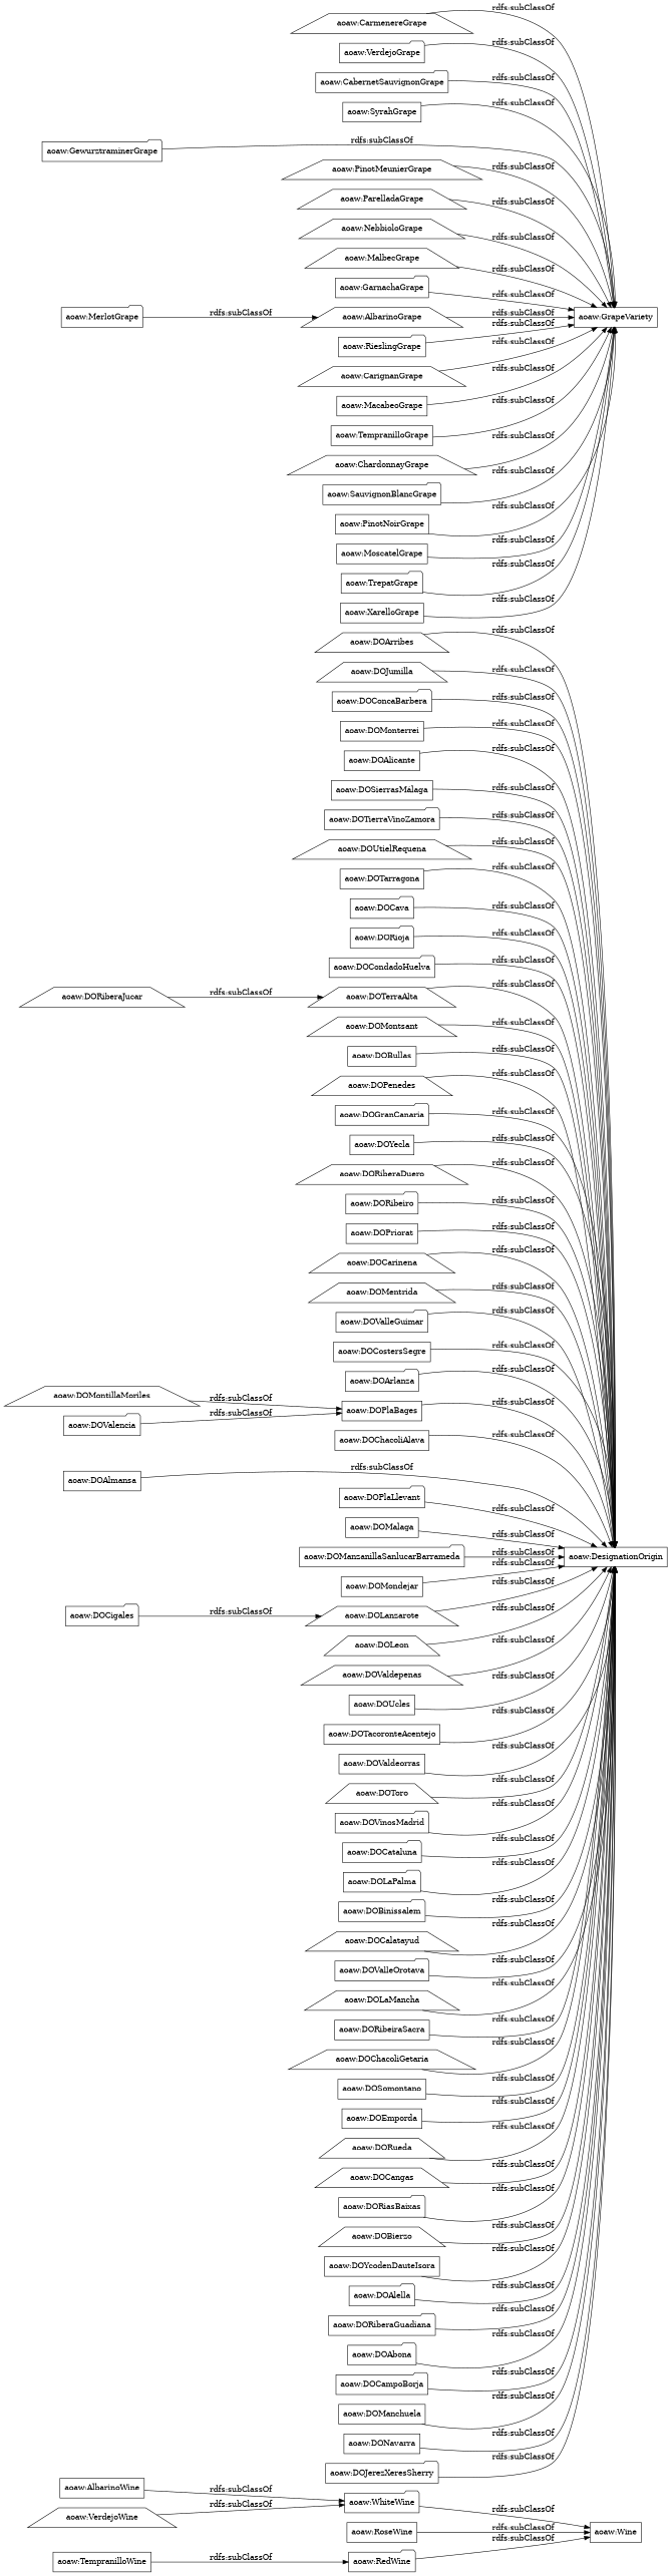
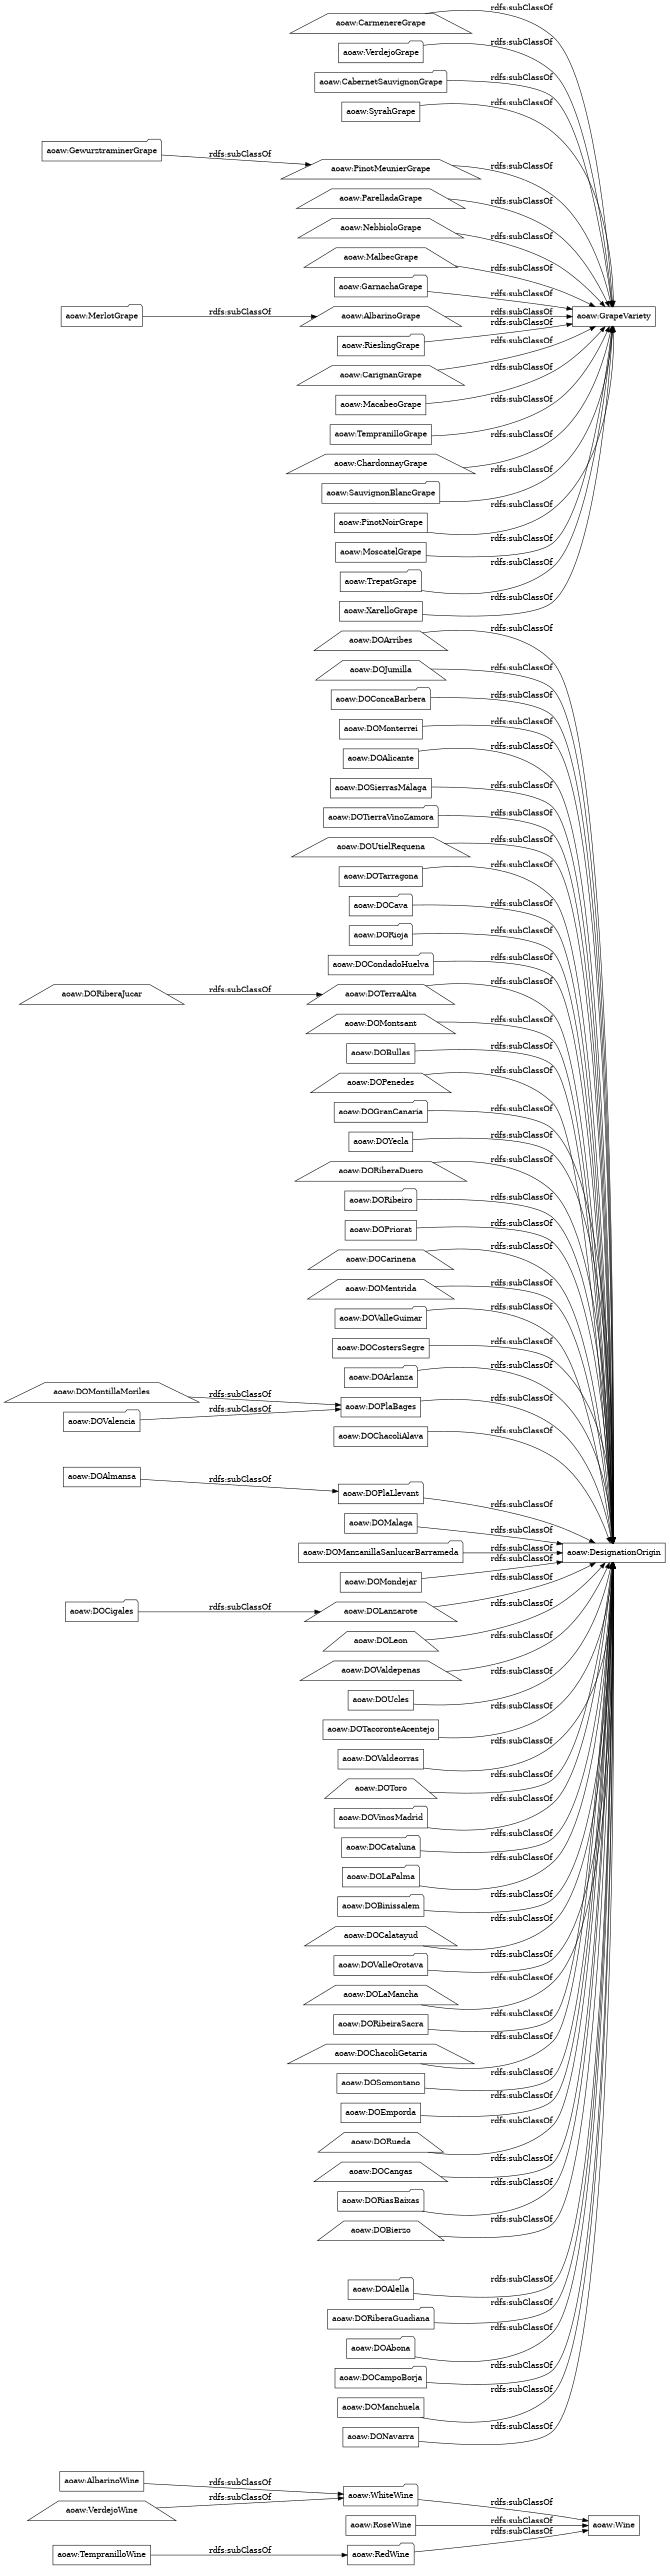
  digraph {
    rankdir=LR
    node [color=black shape=folder]
    "aoaw:RedWine"
    "aoaw:TempranilloWine" [shape=box]
    "aoaw:Wine" [shape=box]
    "aoaw:DOArribes" [shape=trapezium]
    "aoaw:DesignationOrigin" [shape=box]
    "aoaw:DOJumilla" [shape=trapezium]
    "aoaw:DOConcaBarbera"
    "aoaw:CarmenereGrape" [shape=trapezium]
    "aoaw:GrapeVariety" [shape=box]
    "aoaw:DOMonterrei" [shape=box]
    "aoaw:VerdejoGrape"
    "aoaw:DOAlicante" [shape=box]
    "aoaw:DOSierrasMálaga" [shape=box]
    "aoaw:CabernetSauvignonGrape"
    "aoaw:SyrahGrape" [shape=box]
    "aoaw:DOTierraVinoZamora"
    "aoaw:DOUtielRequena" [shape=trapezium]
    "aoaw:DOTarragona" [shape=box]
    "aoaw:DOCava"
    "aoaw:DORioja"
    "aoaw:DOCondadoHuelva"
    "aoaw:DORiberaJucar" [shape=trapezium]
    "aoaw:DOTerraAlta" [shape=trapezium]
    "aoaw:DOMontsant" [shape=trapezium]
    "aoaw:DOBullas" [shape=box]
    "aoaw:GewurztraminerGrape"
    "aoaw:DOPenedes" [shape=trapezium]
    "aoaw:DOGranCanaria"
    "aoaw:ParelladaGrape" [shape=trapezium]
    "aoaw:DOYecla" [shape=box]
    "aoaw:DORiberaDuero" [shape=trapezium]
    "aoaw:DORibeiro"
    "aoaw:DOPriorat" [shape=box]
    "aoaw:NebbioloGrape" [shape=trapezium]
    "aoaw:MalbecGrape" [shape=trapezium]
    "aoaw:GarnachaGrape"
    "aoaw:DOCarinena" [shape=trapezium]
    "aoaw:DOMentrida" [shape=trapezium]
    "aoaw:DOValleGuimar"
    "aoaw:DOCostersSegre" [shape=box]
    "aoaw:WhiteWine"
    "aoaw:DOArlanza"
    "aoaw:AlbarinoGrape" [shape=trapezium]
    "aoaw:DOMontillaMoriles" [shape=trapezium]
    "aoaw:DOPlaBages" [shape=box]
    "aoaw:DOChacoliAlava" [shape=box]
    "aoaw:DOAlmansa" [shape=box]
    "aoaw:RieslingGrape"
    "aoaw:DOMalaga" [shape=box]
    "aoaw:DOPlaLlevant"
    "aoaw:DOManzanillaSanlucarBarrameda"
    "aoaw:PinotMeunierGrape" [shape=trapezium]
    "aoaw:CarignanGrape" [shape=trapezium]
    "aoaw:DOMondejar" [shape=box]
    "aoaw:DOLanzarote" [shape=trapezium]
    "aoaw:DOLeon" [shape=trapezium]
    "aoaw:DOValdepenas" [shape=trapezium]
    "aoaw:DOUcles" [shape=box]
    "aoaw:DOTacoronteAcentejo" [shape=box]
    "aoaw:DOValdeorras" [shape=box]
    "aoaw:DOToro" [shape=trapezium]
    "aoaw:AlbarinoWine" [shape=box]
    "aoaw:RoseWine" [shape=box]
    "aoaw:MacabeoGrape" [shape=box]
    "aoaw:DOVinosMadrid"
    "aoaw:DOCataluna"
    "aoaw:DOLaPalma"
    "aoaw:TempranilloGrape" [shape=box]
    "aoaw:ChardonnayGrape" [shape=trapezium]
    "aoaw:DOBinissalem"
    "aoaw:DOCalatayud" [shape=trapezium]
    "aoaw:DOValleOrotava"
    "aoaw:DOLaMancha" [shape=trapezium]
    "aoaw:SauvignonBlancGrape"
    "aoaw:PinotNoirGrape" [shape=box]
    "aoaw:DORibeiraSacra" [shape=box]
    "aoaw:DOChacoliGetaria" [shape=trapezium]
    "aoaw:DOSomontano" [shape=box]
    "aoaw:DOEmporda" [shape=box]
    "aoaw:DORueda" [shape=trapezium]
    "aoaw:DOCangas" [shape=trapezium]
    "aoaw:DORiasBaixas"
    "aoaw:DOCigales"
    "aoaw:MoscatelGrape" [shape=box]
    "aoaw:MerlotGrape"
    "aoaw:DOBierzo" [shape=trapezium]
-   "aoaw:DOYcodenDauteIsora" [shape=box]
    "aoaw:TrepatGrape"
    "aoaw:XarelloGrape" [shape=box]
    "aoaw:DOAlella"
    "aoaw:DOValencia"
    "aoaw:DORiberaGuadiana"
    "aoaw:DOAbona"
    "aoaw:DOCampoBorja"
    "aoaw:DOManchuela" [shape=box]
    "aoaw:DONavarra" [shape=box]
-   "aoaw:DOJerezXeresSherry"
    "aoaw:VerdejoWine" [shape=trapezium]
    "aoaw:RedWine" -> "aoaw:Wine" [label="rdfs:subClassOf"]
    "aoaw:TempranilloWine" -> "aoaw:RedWine" [label="rdfs:subClassOf"]
    "aoaw:DOArribes" -> "aoaw:DesignationOrigin" [label="rdfs:subClassOf"]
    "aoaw:DOJumilla" -> "aoaw:DesignationOrigin" [label="rdfs:subClassOf"]
    "aoaw:DOConcaBarbera" -> "aoaw:DesignationOrigin" [label="rdfs:subClassOf"]
    "aoaw:CarmenereGrape" -> "aoaw:GrapeVariety" [label="rdfs:subClassOf"]
    "aoaw:DOMonterrei" -> "aoaw:DesignationOrigin" [label="rdfs:subClassOf"]
    "aoaw:VerdejoGrape" -> "aoaw:GrapeVariety" [label="rdfs:subClassOf"]
    "aoaw:DOAlicante" -> "aoaw:DesignationOrigin" [label="rdfs:subClassOf"]
    "aoaw:DOSierrasMálaga" -> "aoaw:DesignationOrigin" [label="rdfs:subClassOf"]
    "aoaw:CabernetSauvignonGrape" -> "aoaw:GrapeVariety" [label="rdfs:subClassOf"]
    "aoaw:SyrahGrape" -> "aoaw:GrapeVariety" [label="rdfs:subClassOf"]
    "aoaw:DOTierraVinoZamora" -> "aoaw:DesignationOrigin" [label="rdfs:subClassOf"]
    "aoaw:DOUtielRequena" -> "aoaw:DesignationOrigin" [label="rdfs:subClassOf"]
    "aoaw:DOTarragona" -> "aoaw:DesignationOrigin" [label="rdfs:subClassOf"]
    "aoaw:DOCava" -> "aoaw:DesignationOrigin" [label="rdfs:subClassOf"]
    "aoaw:DORioja" -> "aoaw:DesignationOrigin" [label="rdfs:subClassOf"]
    "aoaw:DOCondadoHuelva" -> "aoaw:DesignationOrigin" [label="rdfs:subClassOf"]
    "aoaw:DORiberaJucar" -> "aoaw:DOTerraAlta" [label="rdfs:subClassOf"]
    "aoaw:DOTerraAlta" -> "aoaw:DesignationOrigin" [label="rdfs:subClassOf"]
    "aoaw:DOMontsant" -> "aoaw:DesignationOrigin" [label="rdfs:subClassOf"]
    "aoaw:DOBullas" -> "aoaw:DesignationOrigin" [label="rdfs:subClassOf"]
-   "aoaw:GewurztraminerGrape" -> "aoaw:GrapeVariety" [label="rdfs:subClassOf"]
+   "aoaw:GewurztraminerGrape" -> "aoaw:PinotMeunierGrape" [label="rdfs:subClassOf"]
    "aoaw:DOPenedes" -> "aoaw:DesignationOrigin" [label="rdfs:subClassOf"]
    "aoaw:DOGranCanaria" -> "aoaw:DesignationOrigin" [label="rdfs:subClassOf"]
    "aoaw:ParelladaGrape" -> "aoaw:GrapeVariety" [label="rdfs:subClassOf"]
    "aoaw:DOYecla" -> "aoaw:DesignationOrigin" [label="rdfs:subClassOf"]
    "aoaw:DORiberaDuero" -> "aoaw:DesignationOrigin" [label="rdfs:subClassOf"]
    "aoaw:DORibeiro" -> "aoaw:DesignationOrigin" [label="rdfs:subClassOf"]
    "aoaw:DOPriorat" -> "aoaw:DesignationOrigin" [label="rdfs:subClassOf"]
    "aoaw:NebbioloGrape" -> "aoaw:GrapeVariety" [label="rdfs:subClassOf"]
    "aoaw:MalbecGrape" -> "aoaw:GrapeVariety" [label="rdfs:subClassOf"]
    "aoaw:GarnachaGrape" -> "aoaw:GrapeVariety" [label="rdfs:subClassOf"]
    "aoaw:DOCarinena" -> "aoaw:DesignationOrigin" [label="rdfs:subClassOf"]
    "aoaw:DOMentrida" -> "aoaw:DesignationOrigin" [label="rdfs:subClassOf"]
    "aoaw:DOValleGuimar" -> "aoaw:DesignationOrigin" [label="rdfs:subClassOf"]
    "aoaw:DOCostersSegre" -> "aoaw:DesignationOrigin" [label="rdfs:subClassOf"]
    "aoaw:WhiteWine" -> "aoaw:Wine" [label="rdfs:subClassOf"]
    "aoaw:DOArlanza" -> "aoaw:DesignationOrigin" [label="rdfs:subClassOf"]
    "aoaw:AlbarinoGrape" -> "aoaw:GrapeVariety" [label="rdfs:subClassOf"]
    "aoaw:DOMontillaMoriles" -> "aoaw:DOPlaBages" [label="rdfs:subClassOf"]
    "aoaw:DOPlaBages" -> "aoaw:DesignationOrigin" [label="rdfs:subClassOf"]
    "aoaw:DOChacoliAlava" -> "aoaw:DesignationOrigin" [label="rdfs:subClassOf"]
-   "aoaw:DOAlmansa" -> "aoaw:DesignationOrigin" [label="rdfs:subClassOf"]
+   "aoaw:DOAlmansa" -> "aoaw:DOPlaLlevant" [label="rdfs:subClassOf"]
    "aoaw:RieslingGrape" -> "aoaw:GrapeVariety" [label="rdfs:subClassOf"]
    "aoaw:DOMalaga" -> "aoaw:DesignationOrigin" [label="rdfs:subClassOf"]
    "aoaw:DOPlaLlevant" -> "aoaw:DesignationOrigin" [label="rdfs:subClassOf"]
    "aoaw:DOManzanillaSanlucarBarrameda" -> "aoaw:DesignationOrigin" [label="rdfs:subClassOf"]
    "aoaw:PinotMeunierGrape" -> "aoaw:GrapeVariety" [label="rdfs:subClassOf"]
    "aoaw:CarignanGrape" -> "aoaw:GrapeVariety" [label="rdfs:subClassOf"]
    "aoaw:DOMondejar" -> "aoaw:DesignationOrigin" [label="rdfs:subClassOf"]
    "aoaw:DOLanzarote" -> "aoaw:DesignationOrigin" [label="rdfs:subClassOf"]
    "aoaw:DOLeon" -> "aoaw:DesignationOrigin" [label="rdfs:subClassOf"]
    "aoaw:DOValdepenas" -> "aoaw:DesignationOrigin" [label="rdfs:subClassOf"]
    "aoaw:DOUcles" -> "aoaw:DesignationOrigin" [label="rdfs:subClassOf"]
    "aoaw:DOTacoronteAcentejo" -> "aoaw:DesignationOrigin" [label="rdfs:subClassOf"]
    "aoaw:DOValdeorras" -> "aoaw:DesignationOrigin" [label="rdfs:subClassOf"]
    "aoaw:DOToro" -> "aoaw:DesignationOrigin" [label="rdfs:subClassOf"]
    "aoaw:AlbarinoWine" -> "aoaw:WhiteWine" [label="rdfs:subClassOf"]
    "aoaw:RoseWine" -> "aoaw:Wine" [label="rdfs:subClassOf"]
    "aoaw:MacabeoGrape" -> "aoaw:GrapeVariety" [label="rdfs:subClassOf"]
    "aoaw:DOVinosMadrid" -> "aoaw:DesignationOrigin" [label="rdfs:subClassOf"]
    "aoaw:DOCataluna" -> "aoaw:DesignationOrigin" [label="rdfs:subClassOf"]
    "aoaw:DOLaPalma" -> "aoaw:DesignationOrigin" [label="rdfs:subClassOf"]
    "aoaw:TempranilloGrape" -> "aoaw:GrapeVariety" [label="rdfs:subClassOf"]
    "aoaw:ChardonnayGrape" -> "aoaw:GrapeVariety" [label="rdfs:subClassOf"]
    "aoaw:DOBinissalem" -> "aoaw:DesignationOrigin" [label="rdfs:subClassOf"]
    "aoaw:DOCalatayud" -> "aoaw:DesignationOrigin" [label="rdfs:subClassOf"]
    "aoaw:DOValleOrotava" -> "aoaw:DesignationOrigin" [label="rdfs:subClassOf"]
    "aoaw:DOLaMancha" -> "aoaw:DesignationOrigin" [label="rdfs:subClassOf"]
    "aoaw:SauvignonBlancGrape" -> "aoaw:GrapeVariety" [label="rdfs:subClassOf"]
    "aoaw:PinotNoirGrape" -> "aoaw:GrapeVariety" [label="rdfs:subClassOf"]
    "aoaw:DORibeiraSacra" -> "aoaw:DesignationOrigin" [label="rdfs:subClassOf"]
    "aoaw:DOChacoliGetaria" -> "aoaw:DesignationOrigin" [label="rdfs:subClassOf"]
    "aoaw:DOSomontano" -> "aoaw:DesignationOrigin" [label="rdfs:subClassOf"]
    "aoaw:DOEmporda" -> "aoaw:DesignationOrigin" [label="rdfs:subClassOf"]
    "aoaw:DORueda" -> "aoaw:DesignationOrigin" [label="rdfs:subClassOf"]
    "aoaw:DOCangas" -> "aoaw:DesignationOrigin" [label="rdfs:subClassOf"]
    "aoaw:DORiasBaixas" -> "aoaw:DesignationOrigin" [label="rdfs:subClassOf"]
    "aoaw:DOCigales" -> "aoaw:DOLanzarote" [label="rdfs:subClassOf"]
    "aoaw:MoscatelGrape" -> "aoaw:GrapeVariety" [label="rdfs:subClassOf"]
    "aoaw:MerlotGrape" -> "aoaw:AlbarinoGrape" [label="rdfs:subClassOf"]
    "aoaw:DOBierzo" -> "aoaw:DesignationOrigin" [label="rdfs:subClassOf"]
-   "aoaw:DOYcodenDauteIsora" -> "aoaw:DesignationOrigin" [label="rdfs:subClassOf"]
    "aoaw:TrepatGrape" -> "aoaw:GrapeVariety" [label="rdfs:subClassOf"]
    "aoaw:XarelloGrape" -> "aoaw:GrapeVariety" [label="rdfs:subClassOf"]
    "aoaw:DOAlella" -> "aoaw:DesignationOrigin" [label="rdfs:subClassOf"]
    "aoaw:DOValencia" -> "aoaw:DOPlaBages" [label="rdfs:subClassOf"]
    "aoaw:DORiberaGuadiana" -> "aoaw:DesignationOrigin" [label="rdfs:subClassOf"]
    "aoaw:DOAbona" -> "aoaw:DesignationOrigin" [label="rdfs:subClassOf"]
    "aoaw:DOCampoBorja" -> "aoaw:DesignationOrigin" [label="rdfs:subClassOf"]
    "aoaw:DOManchuela" -> "aoaw:DesignationOrigin" [label="rdfs:subClassOf"]
    "aoaw:DONavarra" -> "aoaw:DesignationOrigin" [label="rdfs:subClassOf"]
-   "aoaw:DOJerezXeresSherry" -> "aoaw:DesignationOrigin" [label="rdfs:subClassOf"]
    "aoaw:VerdejoWine" -> "aoaw:WhiteWine" [label="rdfs:subClassOf"]
  }
